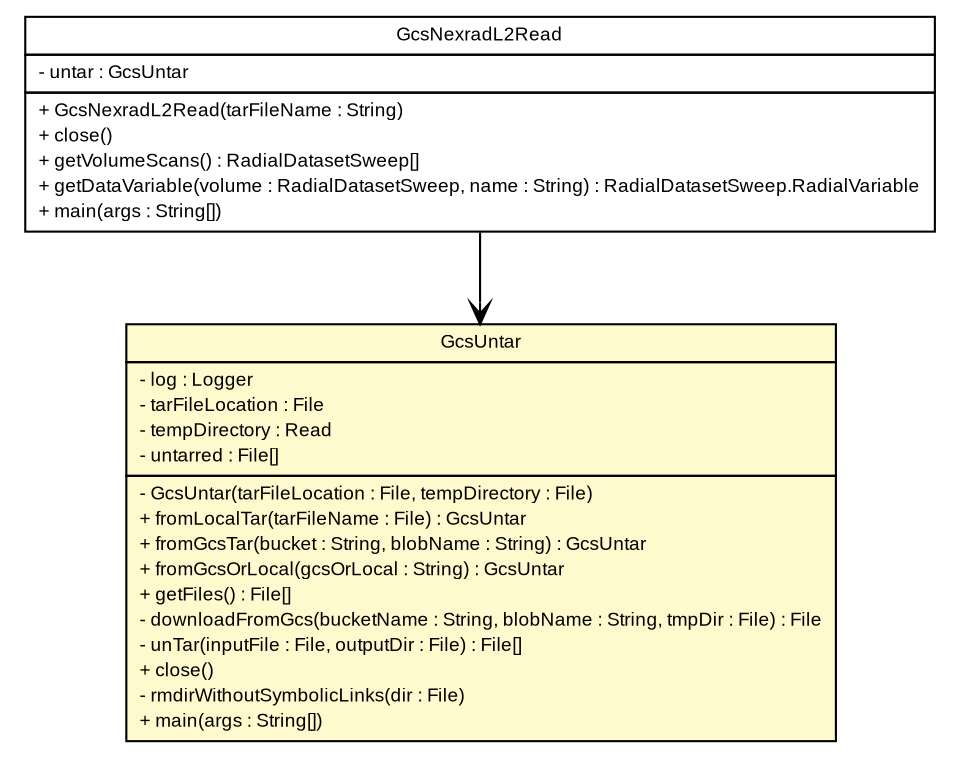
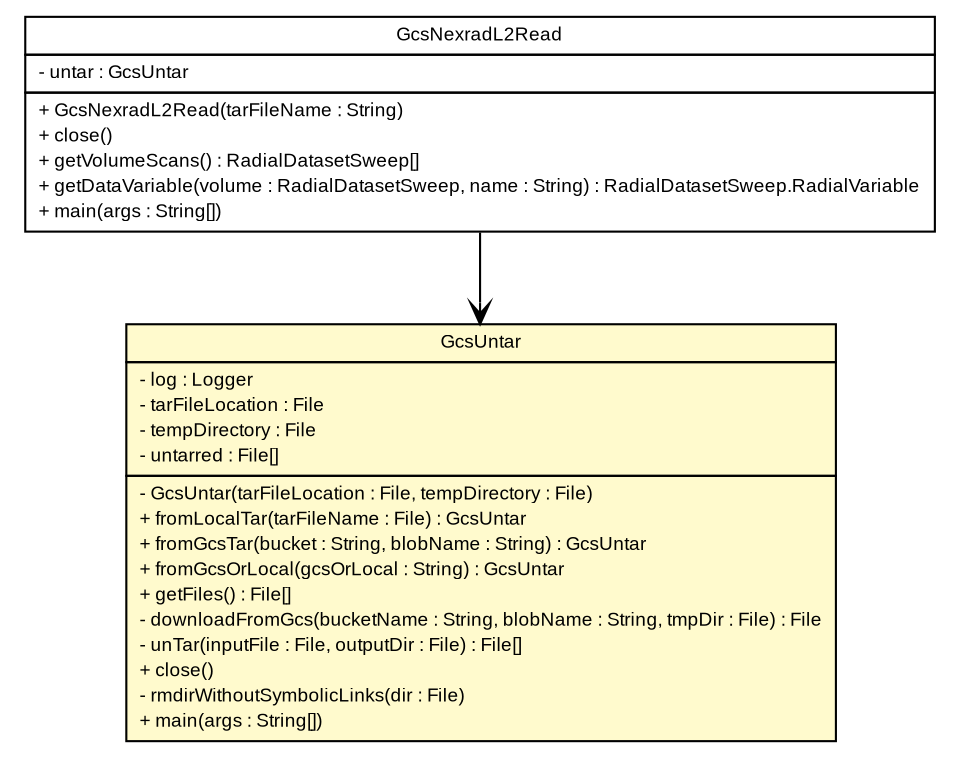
  digraph {
    nodesep=0.25
    ranksep=0.5
    fontname="Liberation Sans"
    node [fontcolor=black fontname="Liberation Sans" fontsize=9.0 shape=plaintext]
-   n1 [label=<<table title="com.google.cloud.public_datasets.nexrad2.GcsUntar" border="0" cellborder="1" cellspacing="0" cellpadding="2" port="p" bgcolor="lemonChiffon" href="./GcsUntar.html"> 		<tr><td><table border="0" cellspacing="0" cellpadding="1"> <tr><td align="center" balign="center"> GcsUntar </td></tr> 		</table></td></tr> 		<tr><td><table border="0" cellspacing="0" cellpadding="1"> <tr><td align="left" balign="left"> - log : Logger </td></tr> <tr><td align="left" balign="left"> - tarFileLocation : File </td></tr> <tr><td align="left" balign="left"> - tempDirectory : Read </td></tr> <tr><td align="left" balign="left"> - untarred : File[] </td></tr> 		</table></td></tr> 		<tr><td><table border="0" cellspacing="0" cellpadding="1"> <tr><td align="left" balign="left"> - GcsUntar(tarFileLocation : File, tempDirectory : File) </td></tr> <tr><td align="left" balign="left"> + fromLocalTar(tarFileName : File) : GcsUntar </td></tr> <tr><td align="left" balign="left"> + fromGcsTar(bucket : String, blobName : String) : GcsUntar </td></tr> <tr><td align="left" balign="left"> + fromGcsOrLocal(gcsOrLocal : String) : GcsUntar </td></tr> <tr><td align="left" balign="left"> + getFiles() : File[] </td></tr> <tr><td align="left" balign="left"> - downloadFromGcs(bucketName : String, blobName : String, tmpDir : File) : File </td></tr> <tr><td align="left" balign="left"> - unTar(inputFile : File, outputDir : File) : File[] </td></tr> <tr><td align="left" balign="left"> + close() </td></tr> <tr><td align="left" balign="left"> - rmdirWithoutSymbolicLinks(dir : File) </td></tr> <tr><td align="left" balign="left"> + main(args : String[]) </td></tr> 		</table></td></tr> 		</table>>]
+   n1 [label=<<table title="com.google.cloud.public_datasets.nexrad2.GcsUntar" border="0" cellborder="1" cellspacing="0" cellpadding="2" port="p" bgcolor="lemonChiffon" href="./GcsUntar.html"> 		<tr><td><table border="0" cellspacing="0" cellpadding="1"> <tr><td align="center" balign="center"> GcsUntar </td></tr> 		</table></td></tr> 		<tr><td><table border="0" cellspacing="0" cellpadding="1"> <tr><td align="left" balign="left"> - log : Logger </td></tr> <tr><td align="left" balign="left"> - tarFileLocation : File </td></tr> <tr><td align="left" balign="left"> - tempDirectory : File </td></tr> <tr><td align="left" balign="left"> - untarred : File[] </td></tr> 		</table></td></tr> 		<tr><td><table border="0" cellspacing="0" cellpadding="1"> <tr><td align="left" balign="left"> - GcsUntar(tarFileLocation : File, tempDirectory : File) </td></tr> <tr><td align="left" balign="left"> + fromLocalTar(tarFileName : File) : GcsUntar </td></tr> <tr><td align="left" balign="left"> + fromGcsTar(bucket : String, blobName : String) : GcsUntar </td></tr> <tr><td align="left" balign="left"> + fromGcsOrLocal(gcsOrLocal : String) : GcsUntar </td></tr> <tr><td align="left" balign="left"> + getFiles() : File[] </td></tr> <tr><td align="left" balign="left"> - downloadFromGcs(bucketName : String, blobName : String, tmpDir : File) : File </td></tr> <tr><td align="left" balign="left"> - unTar(inputFile : File, outputDir : File) : File[] </td></tr> <tr><td align="left" balign="left"> + close() </td></tr> <tr><td align="left" balign="left"> - rmdirWithoutSymbolicLinks(dir : File) </td></tr> <tr><td align="left" balign="left"> + main(args : String[]) </td></tr> 		</table></td></tr> 		</table>>]
    n2 [label=<<table title="com.google.cloud.public_datasets.nexrad2.GcsNexradL2Read" border="0" cellborder="1" cellspacing="0" cellpadding="2" port="p" href="./GcsNexradL2Read.html"> 		<tr><td><table border="0" cellspacing="0" cellpadding="1"> <tr><td align="center" balign="center"> GcsNexradL2Read </td></tr> 		</table></td></tr> 		<tr><td><table border="0" cellspacing="0" cellpadding="1"> <tr><td align="left" balign="left"> - untar : GcsUntar </td></tr> 		</table></td></tr> 		<tr><td><table border="0" cellspacing="0" cellpadding="1"> <tr><td align="left" balign="left"> + GcsNexradL2Read(tarFileName : String) </td></tr> <tr><td align="left" balign="left"> + close() </td></tr> <tr><td align="left" balign="left"> + getVolumeScans() : RadialDatasetSweep[] </td></tr> <tr><td align="left" balign="left"> + getDataVariable(volume : RadialDatasetSweep, name : String) : RadialDatasetSweep.RadialVariable </td></tr> <tr><td align="left" balign="left"> + main(args : String[]) </td></tr> 		</table></td></tr> 		</table>>]
    n2 -> n1 [arrowhead=open color=black fontcolor=black fontname="Liberation Sans" fontsize=10.0 headport=p labelfontname=Helvetica labelfontsize=10 tailport=p]
  }
